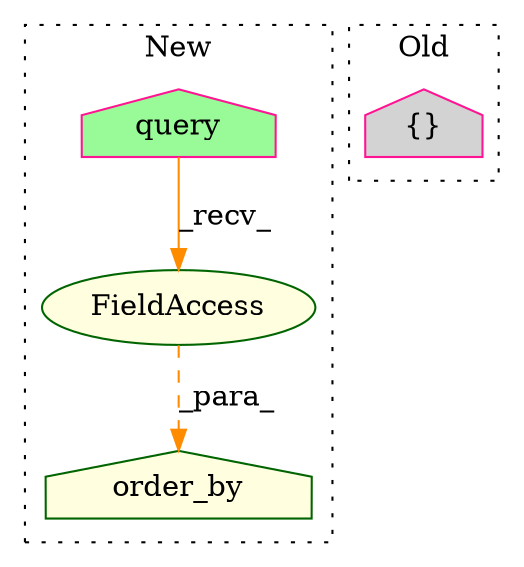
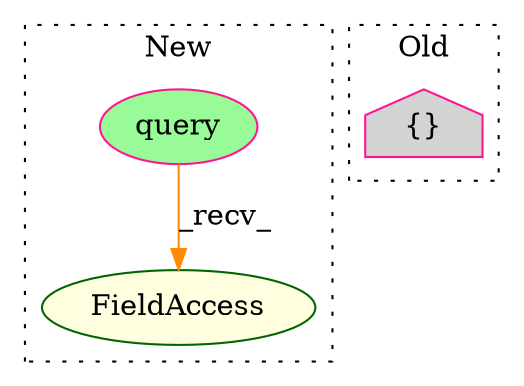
  digraph {
    node [a=32 color=darkgreen fillcolor=lightyellow shape=house style=filled]
    edge [color=darkorange]
-   n1 [l="9,1" label=order_by s="3450,3466"]
    n2 [a=22 l=7 label=FieldAccess s=3459 shape=ellipse]
-   n3 [color=deeppink fillcolor=palegreen l="6,1" label=query s="3438,3448"]
+   n3 [color=deeppink fillcolor=palegreen l="6,1" label=query s="3438,3448" shape=ellipse]
    n4 [a=4 color=deeppink fillcolor=lightgrey l="1,1" label="{}" s="3646,3666"]
    subgraph cluster_1 {
      label=New
      style=dotted
-     n1
      n2
      n3
    }
    subgraph cluster_2 {
      label=Old
      style=dotted
      n4
    }
-   n2 -> n1 [label=_para_ style=dashed]
    n3 -> n2 [label=_recv_ style=solid]
  }
